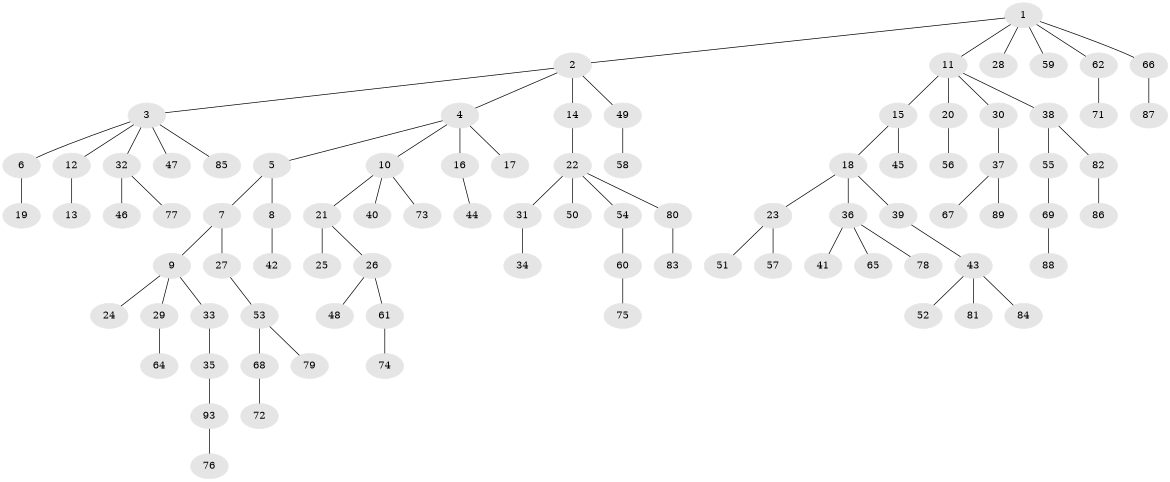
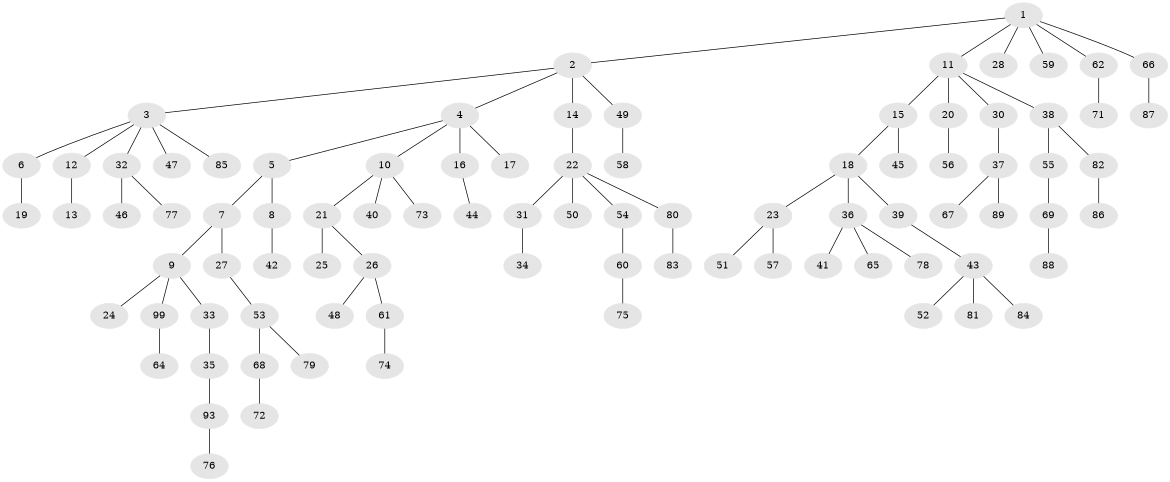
  graph {
    node [color=gray90 style=filled]
    1
    2
    11
    28
    59
    62
    66
    3
    4
    14
    49
    15
    20
    30
    38
    71
    87
    6
    12
    32
    47
    85
    5
    10
    16
    17
    22
    58
    19
    13
    46
    77
    7
    8
    21
    40
    73
    44
    9
    27
    42
    24
-   29
+   29 [label=99]
    33
    53
    64
    35
    25
    26
    18
    45
    56
    37
    55
    82
    31
    50
    54
    80
    23
    36
    39
    51
    57
    41
    65
    78
    43
    48
    61
    34
    60
    83
    74
    68
    79
    67
    89
    n79 [label=93]
    76
    69
    86
    52
    81
    84
    72
    75
    88
    1 -- 2
    1 -- 11
    1 -- 28
    1 -- 59
    1 -- 62
    1 -- 66
    2 -- 3
    2 -- 4
    2 -- 14
    2 -- 49
    11 -- 15
    11 -- 20
    11 -- 30
    11 -- 38
    62 -- 71
    66 -- 87
    3 -- 6
    3 -- 12
    3 -- 32
    3 -- 47
    3 -- 85
    4 -- 5
    4 -- 10
    4 -- 16
    4 -- 17
    14 -- 22
    49 -- 58
    15 -- 18
    15 -- 45
    20 -- 56
    30 -- 37
    38 -- 55
    38 -- 82
    6 -- 19
    12 -- 13
    32 -- 46
    32 -- 77
    5 -- 7
    5 -- 8
    10 -- 21
    10 -- 40
    10 -- 73
    16 -- 44
    22 -- 31
    22 -- 50
    22 -- 54
    22 -- 80
    7 -- 9
    7 -- 27
    8 -- 42
    21 -- 25
    21 -- 26
    9 -- 24
    9 -- 29
    9 -- 33
    27 -- 53
    29 -- 64
    33 -- 35
    53 -- 68
    53 -- 79
    35 -- n79
    26 -- 48
    26 -- 61
    18 -- 23
    18 -- 36
    18 -- 39
    37 -- 67
    37 -- 89
    55 -- 69
    82 -- 86
    31 -- 34
    54 -- 60
    80 -- 83
    23 -- 51
    23 -- 57
    36 -- 41
    36 -- 65
    36 -- 78
    39 -- 43
    43 -- 52
    43 -- 81
    43 -- 84
    61 -- 74
    60 -- 75
    68 -- 72
    n79 -- 76
    69 -- 88
  }
